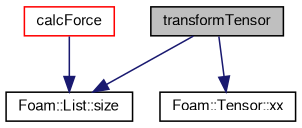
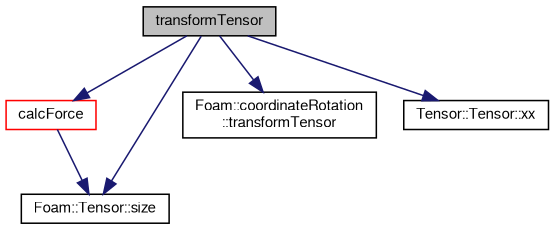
  digraph {
    rankdir=TB
    node [color=black fontname=FreeSans fontsize=10 shape=record]
    edge [color=midnightblue fontname=FreeSans fontsize=10 labelfontname=FreeSans labelfontsize=10 style=solid]
    n1 [fillcolor=grey75 fontcolor=black height=0.2 label=transformTensor style=filled width=0.4]
    n2 [color=red height=0.2 label=calcForce width=0.4]
-   n3 [height=0.2 label="Foam::List::size" width=0.4]
-   n5 [height=0.2 label="Foam::Tensor::xx" width=0.4]
+   n3 [height=0.2 label="Foam::Tensor::size" width=0.4]
+   n4 [height=0.2 label="Foam::coordinateRotation\l::transformTensor" width=0.4]
+   n5 [height=0.2 label="Tensor::Tensor::xx" width=0.4]
+   n1 -> n2
    n1 -> n3
+   n1 -> n4
    n1 -> n5
    n2 -> n3
  }
